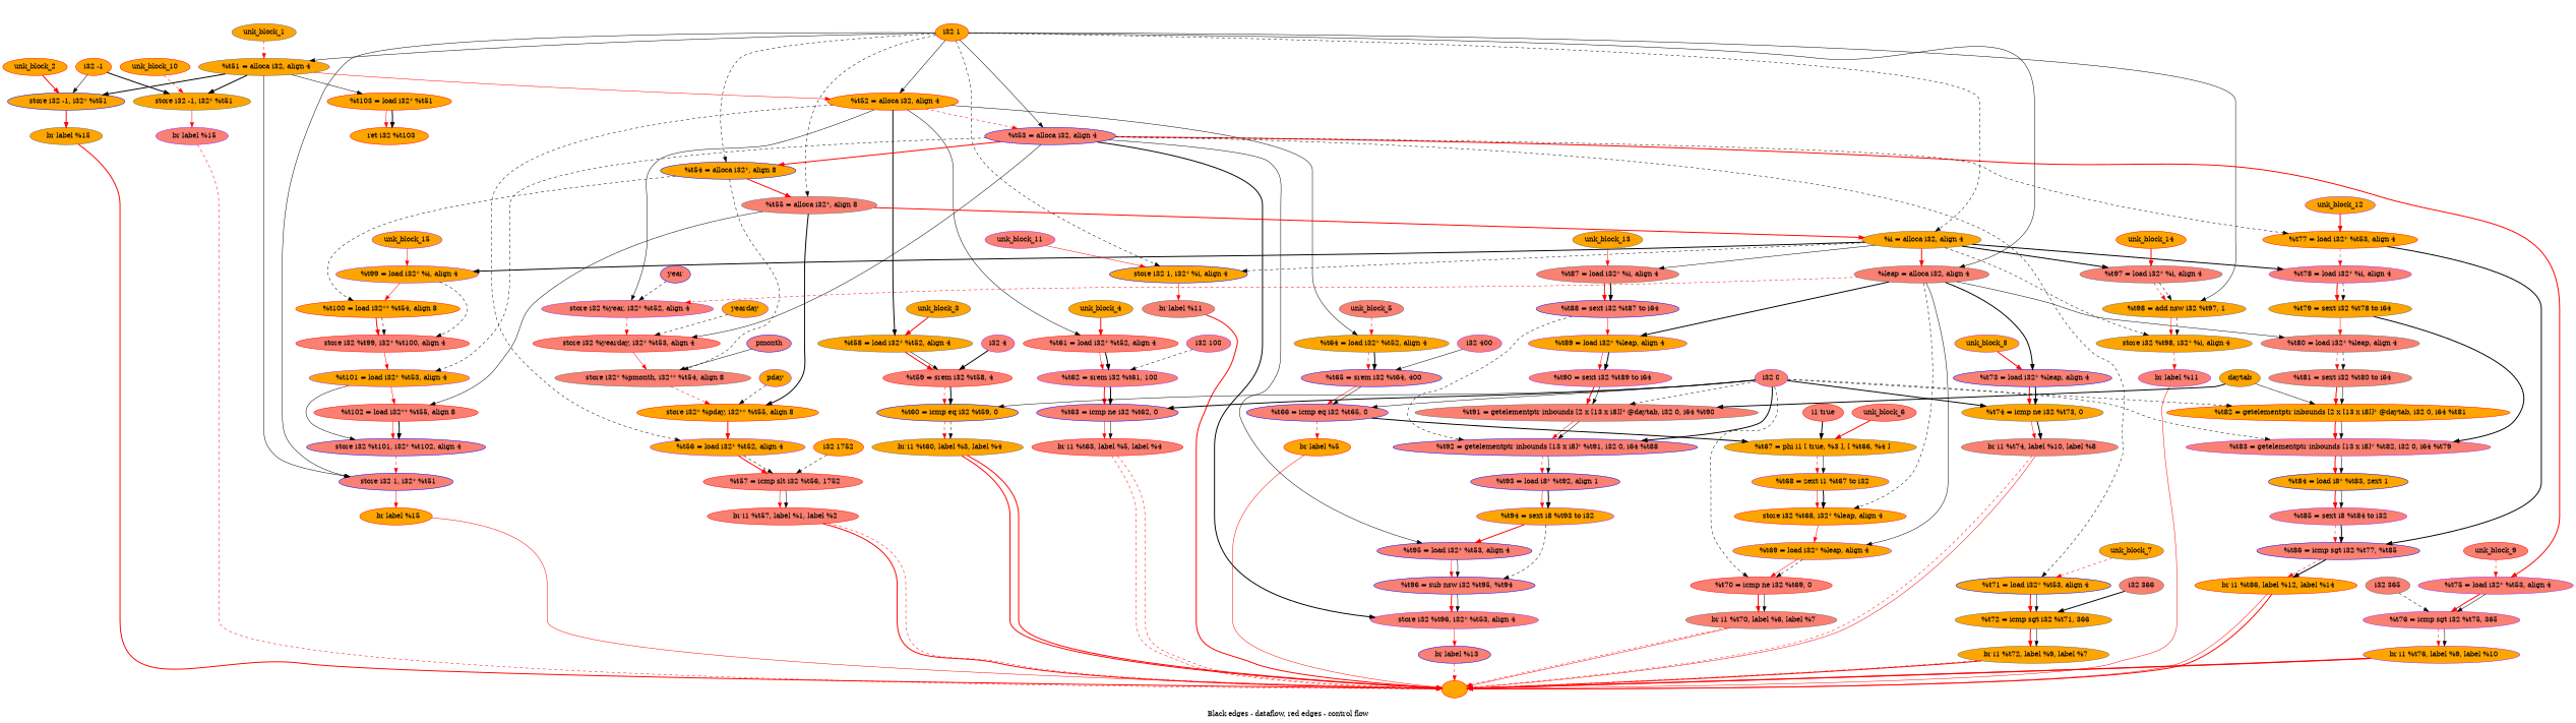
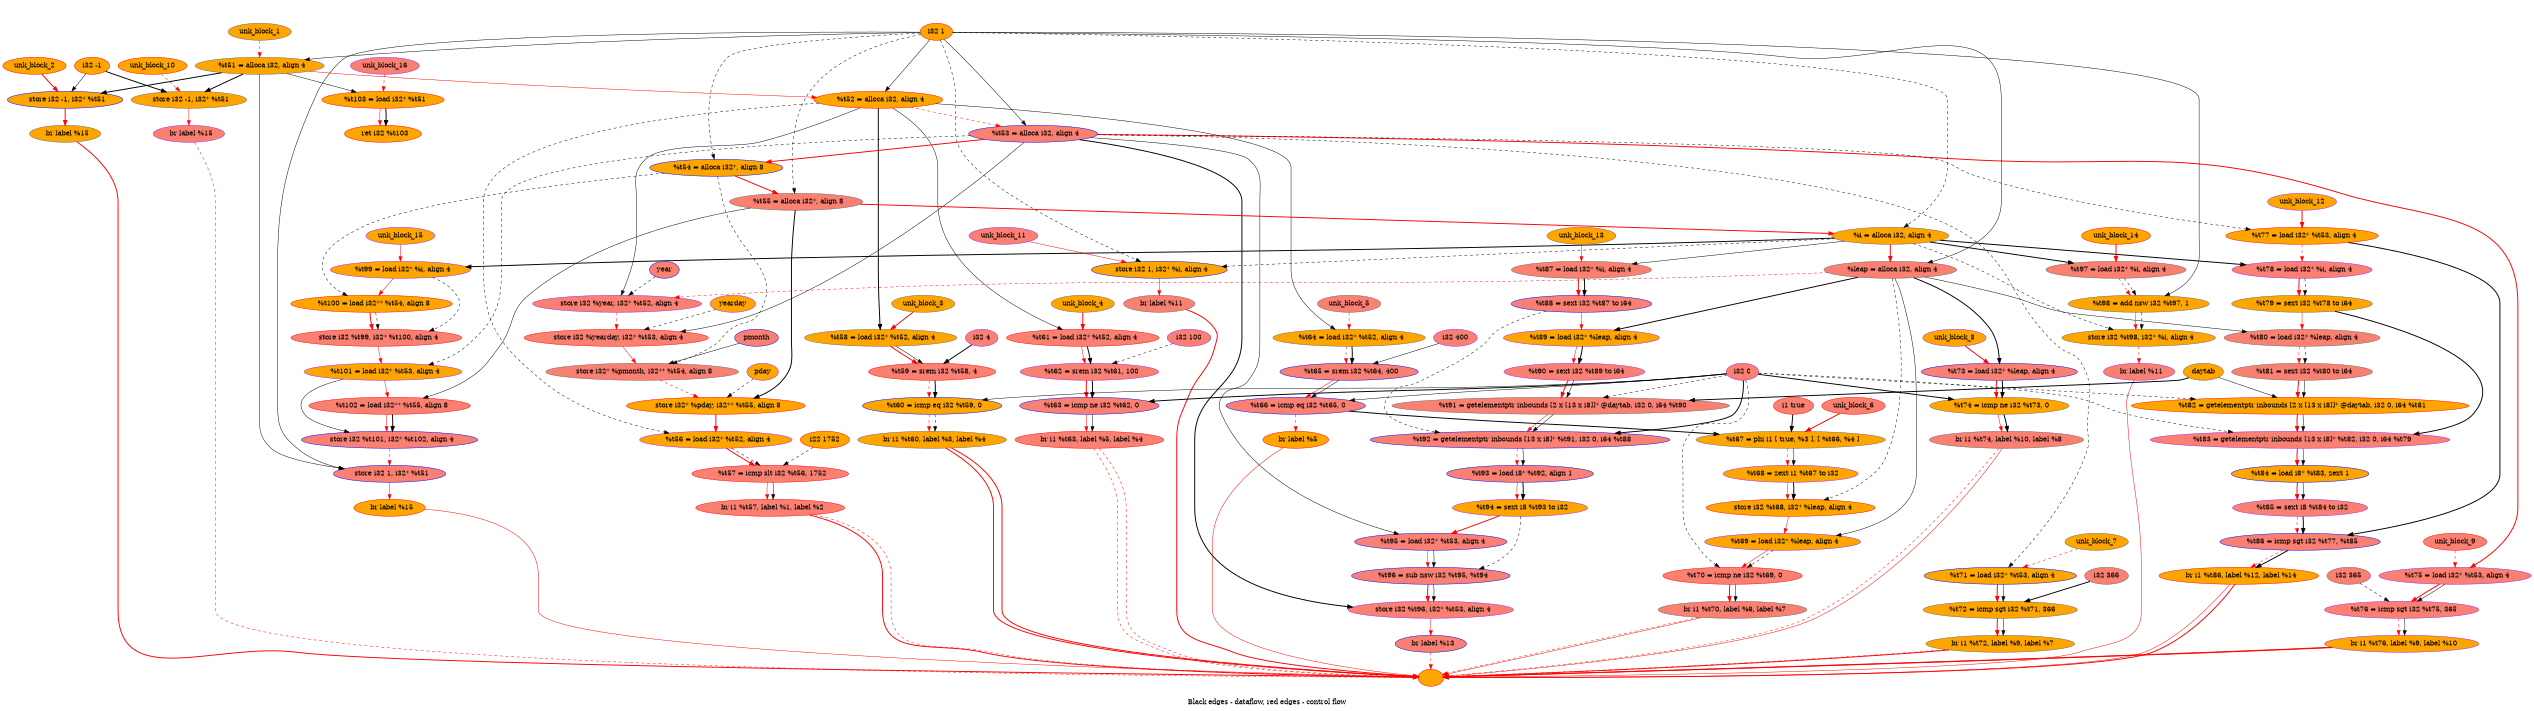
  digraph {
    compound=true
    label="Black edges - dataflow, red edges - control flow"
    node [color=gray40 fillcolor=salmon style=filled]
    edge [style=solid]
    n1 [fillcolor=orange label="  %t51 = alloca i32, align 4"]
    n2 [color=red fillcolor=orange label="  %t52 = alloca i32, align 4"]
    n3 [color=blue fillcolor=orange label="  store i32 -1, i32* %t51"]
    n4 [fillcolor=orange label="  store i32 -1, i32* %t51"]
    n5 [color=blue label="  store i32 1, i32* %t51"]
    n6 [color=red fillcolor=orange label="  %t103 = load i32* %t51"]
    n7 [color=blue label="  %t53 = alloca i32, align 4"]
    n8 [color=purple label="  store i32 %year, i32* %t52, align 4"]
    n9 [color=purple fillcolor=orange label="  %t56 = load i32* %t52, align 4"]
    n10 [fillcolor=orange label="  %t58 = load i32* %t52, align 4"]
    n11 [color=red label="  %t61 = load i32* %t52, align 4"]
    n12 [fillcolor=orange label="  %t64 = load i32* %t52, align 4"]
    n13 [fillcolor=orange label="  br label %15"]
    n14 [color=purple label="  br label %15"]
    n15 [color=red fillcolor=orange label="  br label %15"]
    n16 [color=red fillcolor=orange label="  ret i32 %t103"]
    n17 [color=blue fillcolor=orange label="  %t54 = alloca i32*, align 8"]
    n18 [color=red label="  store i32 %yearday, i32* %t53, align 4"]
    n19 [color=blue fillcolor=orange label="  %t71 = load i32* %t53, align 4"]
    n20 [color=purple label="  %t75 = load i32* %t53, align 4"]
    n21 [color=red fillcolor=orange label="  %t77 = load i32* %t53, align 4"]
    n22 [color=blue label="  %t95 = load i32* %t53, align 4"]
    n23 [color=purple label="  store i32 %t96, i32* %t53, align 4"]
    n24 [color=purple fillcolor=orange label="  %t101 = load i32* %t53, align 4"]
    n25 [color=red label="  %t57 = icmp slt i32 %t56, 1752"]
    n26 [color=red label="  %t59 = srem i32 %t58, 4"]
    n27 [color=purple label="  %t62 = srem i32 %t61, 100"]
    n28 [color=blue label="  %t65 = srem i32 %t64, 400"]
    n29 [label="  %t55 = alloca i32*, align 8"]
    n30 [label="  store i32* %pmonth, i32** %t54, align 8"]
    n31 [color=red fillcolor=orange label="  %t100 = load i32** %t54, align 8"]
    n32 [fillcolor=orange label="  %t72 = icmp sgt i32 %t71, 366"]
    n33 [color=purple label="  %t76 = icmp sgt i32 %t75, 365"]
    n34 [color=purple label="  %t78 = load i32* %i, align 4"]
    n35 [color=blue label="  %t86 = icmp sgt i32 %t77, %t85"]
    n36 [color=blue label="  %t96 = sub nsw i32 %t95, %t94"]
    n37 [color=blue label="  br label %13"]
    n38 [color=red label="  %t102 = load i32** %t55, align 8"]
    n39 [color=blue label="  store i32 %t101, i32* %t102, align 4"]
    n40 [fillcolor=orange label="  %i = alloca i32, align 4"]
    n41 [color=red fillcolor=orange label="  store i32* %pday, i32** %t55, align 8"]
    n42 [color=red label="  store i32 %t99, i32* %t100, align 4"]
    n43 [label="  %leap = alloca i32, align 4"]
    n44 [color=blue fillcolor=orange label="  store i32 1, i32* %i, align 4"]
    n45 [label="  %t87 = load i32* %i, align 4"]
    n46 [label="  %t97 = load i32* %i, align 4"]
    n47 [fillcolor=orange label="  store i32 %t98, i32* %i, align 4"]
    n48 [color=purple fillcolor=orange label="  %t99 = load i32* %i, align 4"]
    n49 [color=red fillcolor=orange label="  store i32 %t68, i32* %leap, align 4"]
    n50 [color=purple fillcolor=orange label="  %t69 = load i32* %leap, align 4"]
    n51 [color=blue label="  %t73 = load i32* %leap, align 4"]
    n52 [label="  %t80 = load i32* %leap, align 4"]
    n53 [color=purple fillcolor=orange label="  %t89 = load i32* %leap, align 4"]
    n54 [label="  br label %11"]
    n55 [fillcolor=orange label="  %t79 = sext i32 %t78 to i64"]
    n56 [color=blue label="  %t88 = sext i32 %t87 to i64"]
    n57 [fillcolor=orange label="  %t98 = add nsw i32 %t97, 1"]
    n58 [color=purple label="  br label %11"]
    n59 [color=red label="  %t70 = icmp ne i32 %t69, 0"]
    n60 [fillcolor=orange label="  %t74 = icmp ne i32 %t73, 0"]
    n61 [label="  %t81 = sext i32 %t80 to i64"]
    n62 [color=purple label="  %t90 = sext i32 %t89 to i64"]
    n63 [color=red label="  br i1 %t57, label %1, label %2"]
    "" [color=red fillcolor=orange]
    unk_block_1 [fillcolor=orange]
    "i32 1" [color=red fillcolor=orange]
    year [color=blue]
    yearday [color=purple fillcolor=orange]
    pmonth [color=blue]
    pday [color=purple fillcolor=orange]
-   "i32 1752" [color=red fillcolor=orange]
+   "i32 1752" [color=red fillcolor=orange label="i22 1752"]
    unk_block_2 [color=red fillcolor=orange]
    "i32 -1" [color=red fillcolor=orange]
    n74 [color=blue fillcolor=orange label="  %t60 = icmp eq i32 %t59, 0"]
    n75 [fillcolor=orange label="  br i1 %t60, label %3, label %4"]
    unk_block_3 [fillcolor=orange]
    "i32 4" [color=purple]
    "i32 0" [color=purple]
    n79 [color=blue label="  %t63 = icmp ne i32 %t62, 0"]
    n80 [color=blue label="  %t66 = icmp eq i32 %t65, 0"]
    n81 [color=red fillcolor=orange label="  %t82 = getelementptr inbounds [2 x [13 x i8]]* @daytab, i32 0, i64 %t81"]
    n82 [color=purple label="  %t83 = getelementptr inbounds [13 x i8]* %t82, i32 0, i64 %t79"]
    n83 [label="  %t91 = getelementptr inbounds [2 x [13 x i8]]* @daytab, i32 0, i64 %t90"]
    n84 [color=blue label="  %t92 = getelementptr inbounds [13 x i8]* %t91, i32 0, i64 %t88"]
    n85 [color=red label="  br i1 %t63, label %5, label %4"]
    n86 [color=red fillcolor=orange label="  br label %5"]
    n87 [fillcolor=orange label="  %t67 = phi i1 [ true, %3 ], [ %t66, %4 ]"]
    n88 [label="  br i1 %t70, label %6, label %7"]
    n89 [label="  br i1 %t74, label %10, label %8"]
    n90 [color=blue fillcolor=orange label="%t84 = load i8* %t83, zext 1"]
    n91 [color=blue label="  %t93 = load i8* %t92, align 1"]
    unk_block_4 [fillcolor=orange]
    "i32 100" [color=purple]
    n94 [color=purple fillcolor=orange label="  %t68 = zext i1 %t67 to i32"]
    unk_block_5
    "i32 400" [color=purple]
    unk_block_6 [color=red]
    "i1 true" [color=red]
    n99 [fillcolor=orange label="  br i1 %t72, label %9, label %7"]
    unk_block_7 [fillcolor=orange]
    "i32 366"
    unk_block_8 [color=purple fillcolor=orange]
    n103 [color=purple fillcolor=orange label="  br i1 %t76, label %9, label %10"]
    unk_block_9 [color=red]
    "i32 365"
    unk_block_10 [color=red fillcolor=orange]
    unk_block_11 [color=purple]
    n108 [color=red fillcolor=orange label="  br i1 %t86, label %12, label %14"]
    n109 [color=purple label="  %t85 = sext i8 %t84 to i32"]
    unk_block_12 [color=purple fillcolor=orange]
    daytab [fillcolor=orange]
    n112 [color=purple fillcolor=orange label="  %t94 = sext i8 %t93 to i32"]
    unk_block_13 [fillcolor=orange]
    unk_block_14 [color=red fillcolor=orange]
    unk_block_15 [color=purple fillcolor=orange]
+   unk_block_16 [color=purple]
    n1 -> n2 [color=red weight=2]
    n1 -> n3 [style=bold]
    n1 -> n4 [style=bold]
    n1 -> n5
    n1 -> n6
    n2 -> n7 [color=red style=dashed weight=2]
    n2 -> n8
    n2 -> n9 [style=dashed]
    n2 -> n10 [style=bold]
    n2 -> n11
    n2 -> n12
    n3 -> n13 [color=red style=bold weight=2]
    n4 -> n14 [color=red weight=2]
    n5 -> n15 [color=red weight=2]
    n6 -> n16 [color=red weight=2]
    n6 -> n16 [style=bold]
    n7 -> n17 [color=red style=bold weight=2]
    n7 -> n18
    n7 -> n19 [style=dashed]
    n7 -> n20 [color=red style=bold]
    n7 -> n21 [style=dashed]
    n7 -> n22
    n7 -> n23 [style=bold]
    n7 -> n24 [style=dashed]
    n8 -> n18 [color=red style=dashed weight=2]
    n9 -> n25 [color=red style=bold weight=2]
    n9 -> n25 [style=dashed]
    n10 -> n26 [color=red style=bold weight=2]
    n10 -> n26
    n11 -> n27 [color=red weight=2]
    n11 -> n27 [style=bold]
    n12 -> n28 [color=red style=dashed weight=2]
    n12 -> n28 [style=bold]
    n13 -> "" [color=red style=bold]
    n14 -> "" [color=red style=dashed]
    n15 -> "" [color=red]
    n17 -> n29 [color=red style=bold weight=2]
    n17 -> n30 [style=dashed]
    n17 -> n31 [style=dashed]
    n18 -> n30 [color=red weight=2]
    n19 -> n32 [color=red style=bold weight=2]
    n19 -> n32
    n20 -> n33 [color=red style=bold weight=2]
    n20 -> n33
    n21 -> n34 [color=red style=dashed weight=2]
    n21 -> n35 [style=bold]
    n22 -> n36 [color=red weight=2]
    n22 -> n36
    n23 -> n37 [color=red weight=2]
    n24 -> n38 [color=red weight=2]
    n24 -> n39
    n25 -> n63 [color=red weight=2]
    n25 -> n63
    n26 -> n74 [color=red style=dashed weight=2]
    n26 -> n74 [style=bold]
    n27 -> n79 [color=red style=bold weight=2]
    n27 -> n79 [style=bold]
    n28 -> n80 [color=red weight=2]
    n28 -> n80
    n29 -> n38
    n29 -> n40 [color=red style=bold weight=2]
    n29 -> n41 [style=bold]
    n30 -> n41 [color=red style=dashed weight=2]
    n31 -> n42 [color=red style=bold weight=2]
    n31 -> n42 [style=dashed]
    n32 -> n99 [color=red style=bold weight=2]
    n32 -> n99
    n33 -> n103 [color=red style=dashed weight=2]
    n33 -> n103
    n34 -> n55 [color=red style=bold weight=2]
    n34 -> n55 [style=dashed]
    n35 -> n108 [color=red style=dashed weight=2]
    n35 -> n108 [style=bold]
    n36 -> n23 [color=red style=bold weight=2]
    n36 -> n23
    n37 -> "" [color=red style=dashed]
    n38 -> n39 [color=red weight=2]
    n38 -> n39 [style=bold]
    n39 -> n5 [color=red style=dashed weight=2]
    n40 -> n34 [style=bold]
    n40 -> n43 [color=red style=bold weight=2]
    n40 -> n44 [style=dashed]
    n40 -> n45
    n40 -> n46 [style=bold]
    n40 -> n47 [style=dashed]
    n40 -> n48 [style=bold]
    n41 -> n9 [color=red style=bold weight=2]
    n42 -> n24 [color=red weight=2]
    n43 -> n8 [color=red style=dashed weight=2]
    n43 -> n49 [style=dashed]
    n43 -> n50
    n43 -> n51 [style=bold]
    n43 -> n52
    n43 -> n53 [style=bold]
    n44 -> n54 [color=red weight=2]
    n45 -> n56 [color=red style=bold weight=2]
    n45 -> n56 [style=bold]
    n46 -> n57 [color=red style=dashed weight=2]
    n46 -> n57 [style=dashed]
    n47 -> n58 [color=red style=dashed weight=2]
    n48 -> n31 [color=red weight=2]
    n48 -> n42 [style=dashed]
    n49 -> n50 [color=red weight=2]
    n50 -> n59 [color=red weight=2]
    n50 -> n59 [style=dashed]
    n51 -> n60 [color=red style=bold weight=2]
    n51 -> n60 [style=bold]
    n52 -> n61 [color=red style=dashed weight=2]
    n52 -> n61 [style=dashed]
    n53 -> n62 [color=red weight=2]
    n53 -> n62 [style=bold]
    n54 -> "" [color=red style=bold]
    n55 -> n52 [color=red weight=2]
    n55 -> n82 [style=bold]
    n56 -> n53 [color=red weight=2]
    n56 -> n84 [style=dashed]
    n57 -> n47 [color=red weight=2]
    n57 -> n47 [style=dashed]
    n58 -> "" [color=red]
    n59 -> n88 [color=red style=bold weight=2]
    n59 -> n88
    n60 -> n89 [color=red weight=2]
    n60 -> n89 [style=bold]
    n61 -> n81 [color=red style=bold weight=2]
    n61 -> n81
    n62 -> n83 [color=red style=bold weight=2]
    n62 -> n83
    n63 -> "" [color=red style=bold]
    n63 -> "" [color=red style=dashed]
    unk_block_1 -> n1 [color=red style=dashed]
    "i32 1" -> n1
    "i32 1" -> n2
    "i32 1" -> n5
    "i32 1" -> n7
    "i32 1" -> n17 [style=dashed]
    "i32 1" -> n29 [style=dashed]
    "i32 1" -> n40 [style=dashed]
    "i32 1" -> n43
    "i32 1" -> n44 [style=dashed]
    "i32 1" -> n57
    year -> n8 [style=dashed]
    yearday -> n18 [style=dashed]
    pmonth -> n30
    pday -> n41 [style=dashed]
    "i32 1752" -> n25 [style=dashed]
    unk_block_2 -> n3 [color=red style=bold]
    "i32 -1" -> n3
    "i32 -1" -> n4 [style=bold]
    n74 -> n75 [color=red style=dashed weight=2]
    n74 -> n75 [style=dashed]
    n75 -> "" [color=red style=bold]
    n75 -> "" [color=red style=bold]
    unk_block_3 -> n10 [color=red style=bold]
    "i32 4" -> n26 [style=bold]
    "i32 0" -> n59 [style=dashed]
    "i32 0" -> n60 [style=bold]
    "i32 0" -> n74
    "i32 0" -> n79 [style=bold]
    "i32 0" -> n80
    "i32 0" -> n81 [style=dashed]
    "i32 0" -> n82 [style=dashed]
    "i32 0" -> n83 [style=dashed]
    "i32 0" -> n84 [style=bold]
    n79 -> n85 [color=red weight=2]
    n79 -> n85
    n80 -> n86 [color=red style=dashed weight=2]
    n80 -> n87 [style=bold]
    n81 -> n82 [color=red style=bold weight=2]
    n81 -> n82
    n82 -> n90 [color=red style=bold weight=2]
    n82 -> n90
    n83 -> n84 [color=red weight=2]
    n83 -> n84
    n84 -> n91 [color=red style=dashed weight=2]
    n84 -> n91
    n85 -> "" [color=red style=dashed]
    n85 -> "" [color=red style=dashed]
    n86 -> "" [color=red]
    n87 -> n94 [color=red style=dashed weight=2]
    n87 -> n94
    n88 -> "" [color=red style=dashed]
    n88 -> "" [color=red]
    n89 -> "" [color=red style=dashed]
    n89 -> "" [color=red]
    n90 -> n109 [color=red style=bold weight=2]
    n90 -> n109
    n91 -> n112 [color=red weight=2]
    n91 -> n112 [style=bold]
    unk_block_4 -> n11 [color=red style=bold]
    "i32 100" -> n27 [style=dashed]
    n94 -> n49 [color=red weight=2]
    n94 -> n49 [style=bold]
    unk_block_5 -> n12 [color=red style=dashed]
    "i32 400" -> n28
    unk_block_6 -> n87 [color=red style=bold]
    "i1 true" -> n87 [style=bold]
    n99 -> "" [color=red style=dashed]
    n99 -> "" [color=red style=bold]
    unk_block_7 -> n19 [color=red style=dashed]
    "i32 366" -> n32 [style=bold]
    unk_block_8 -> n51 [color=red style=bold]
    n103 -> "" [color=red style=bold]
    n103 -> "" [color=red style=bold]
    unk_block_9 -> n20 [color=red style=dashed]
    "i32 365" -> n33 [style=dashed]
    unk_block_10 -> n4 [color=red style=dashed]
    unk_block_11 -> n44 [color=red]
    n108 -> "" [color=red]
    n108 -> "" [color=red style=bold]
    n109 -> n35 [color=red style=dashed weight=2]
    n109 -> n35 [style=bold]
    unk_block_12 -> n21 [color=red style=bold]
    daytab -> n81
    daytab -> n83 [style=bold]
    n112 -> n22 [color=red style=bold weight=2]
    n112 -> n36 [style=dashed]
    unk_block_13 -> n45 [color=red]
    unk_block_14 -> n46 [color=red style=bold]
    unk_block_15 -> n48 [color=red]
+   unk_block_16 -> n6 [color=red style=dashed]
  }
